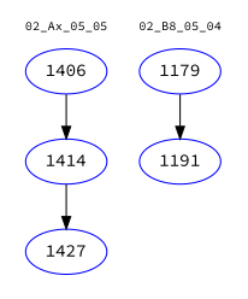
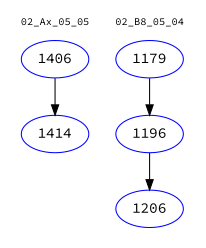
  digraph {
    fontname="Source Code Pro"
    node [color=blue fontname="Source Code Pro"]
    edge [color=black fontname="Source Code Pro"]
    n1 [label=1406]
    n2 [label=1414]
-   n3 [label=1427]
    n4 [label=1179]
-   n5 [label=1191]
+   n5 [label=1196]
+   n6 [label=1206]
    subgraph cluster_1 {
      color=white
      fontsize=10
      label="02_Ax_05_05"
      n1
      n2
-     n3
    }
    subgraph cluster_2 {
      color=white
      fontsize=10
      label="02_B8_05_04"
      n4
      n5
+     n6
    }
    n1 -> n2
-   n2 -> n3
    n4 -> n5
+   n5 -> n6
  }
